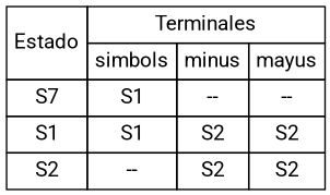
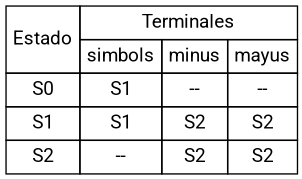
  digraph {
    fontname=Roboto
-   n1 [label=< <TABLE BORDER="0" CELLBORDER="1" CELLSPACING="0" CELLPADDING="4"> <TR> <TD ROWSPAN="2">Estado</TD> <TD COLSPAN="3">Terminales</TD> </TR> <TR> <TD>simbols</TD><TD>minus</TD><TD>mayus</TD></TR> <TR> <TD>S7</TD><TD>S1</TD><TD>--</TD><TD>--</TD></TR> <TR> <TD>S1</TD><TD>S1</TD><TD>S2</TD><TD>S2</TD></TR> <TR> <TD>S2</TD><TD>--</TD><TD>S2</TD><TD>S2</TD></TR> </TABLE>> margin=0 shape=none fontname=Roboto]
+   n1 [label=< <TABLE BORDER="0" CELLBORDER="1" CELLSPACING="0" CELLPADDING="4"> <TR> <TD ROWSPAN="2">Estado</TD> <TD COLSPAN="3">Terminales</TD> </TR> <TR> <TD>simbols</TD><TD>minus</TD><TD>mayus</TD></TR> <TR> <TD>S0</TD><TD>S1</TD><TD>--</TD><TD>--</TD></TR> <TR> <TD>S1</TD><TD>S1</TD><TD>S2</TD><TD>S2</TD></TR> <TR> <TD>S2</TD><TD>--</TD><TD>S2</TD><TD>S2</TD></TR> </TABLE>> margin=0 shape=none fontname=Roboto]
  }
